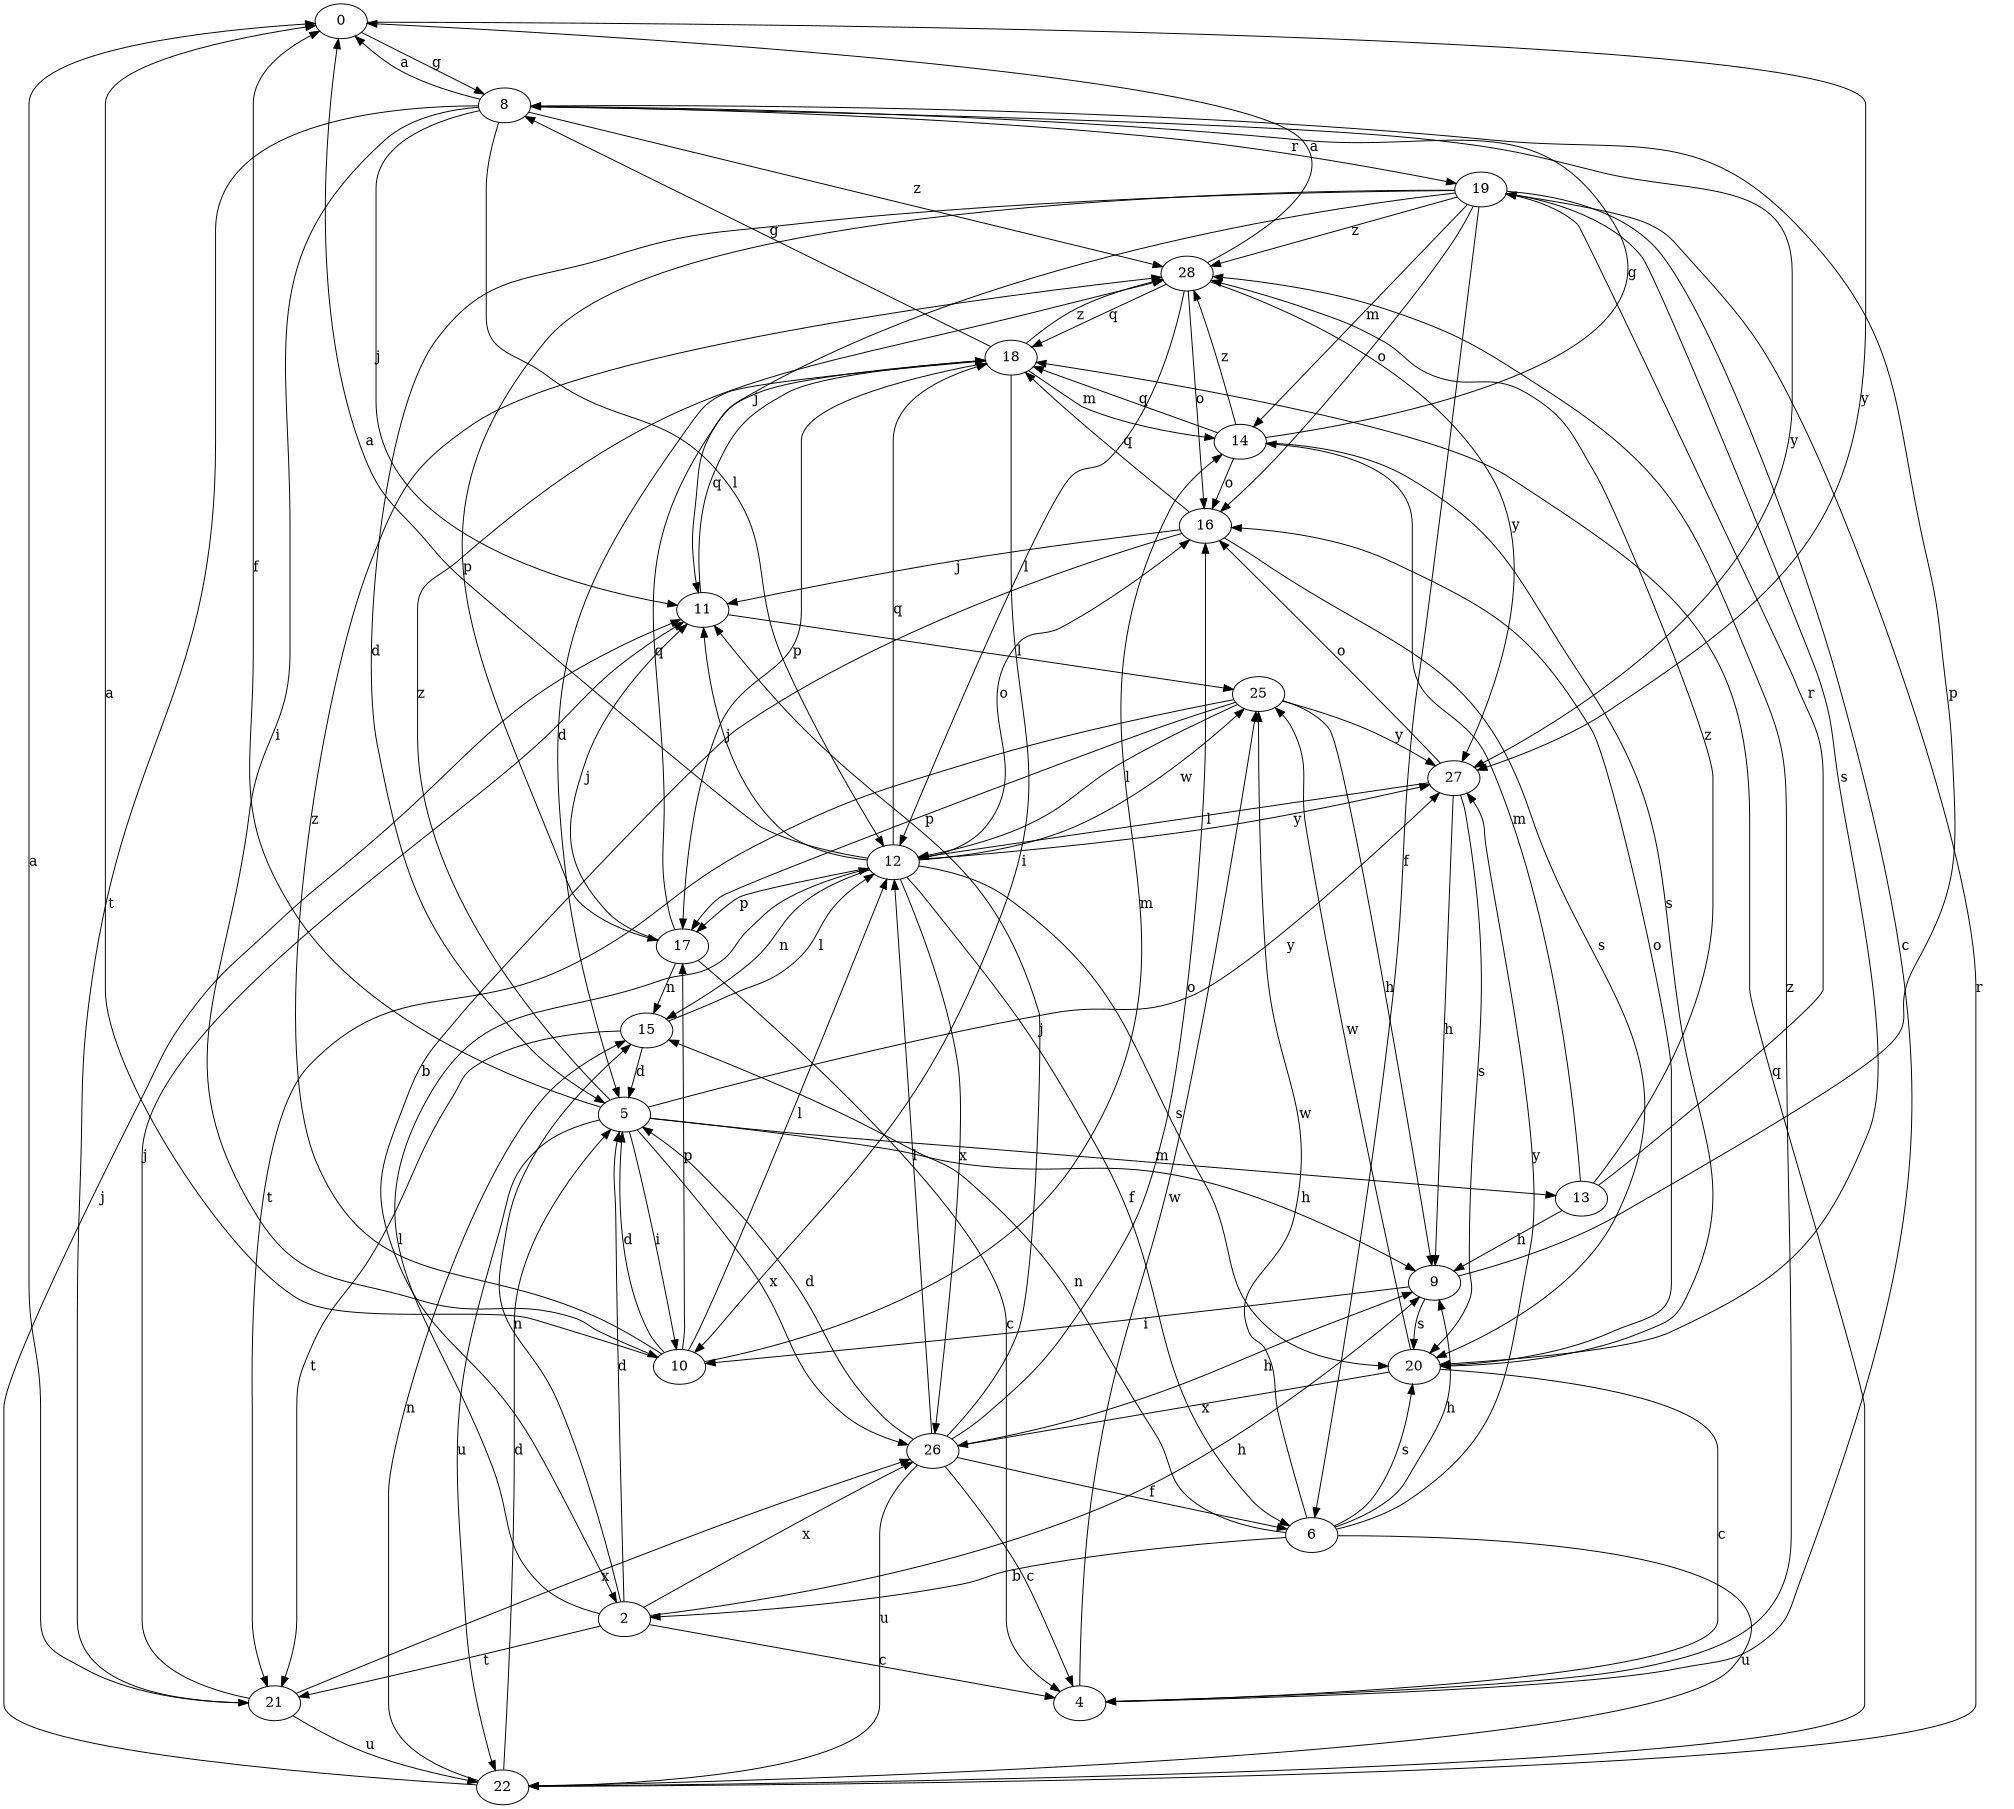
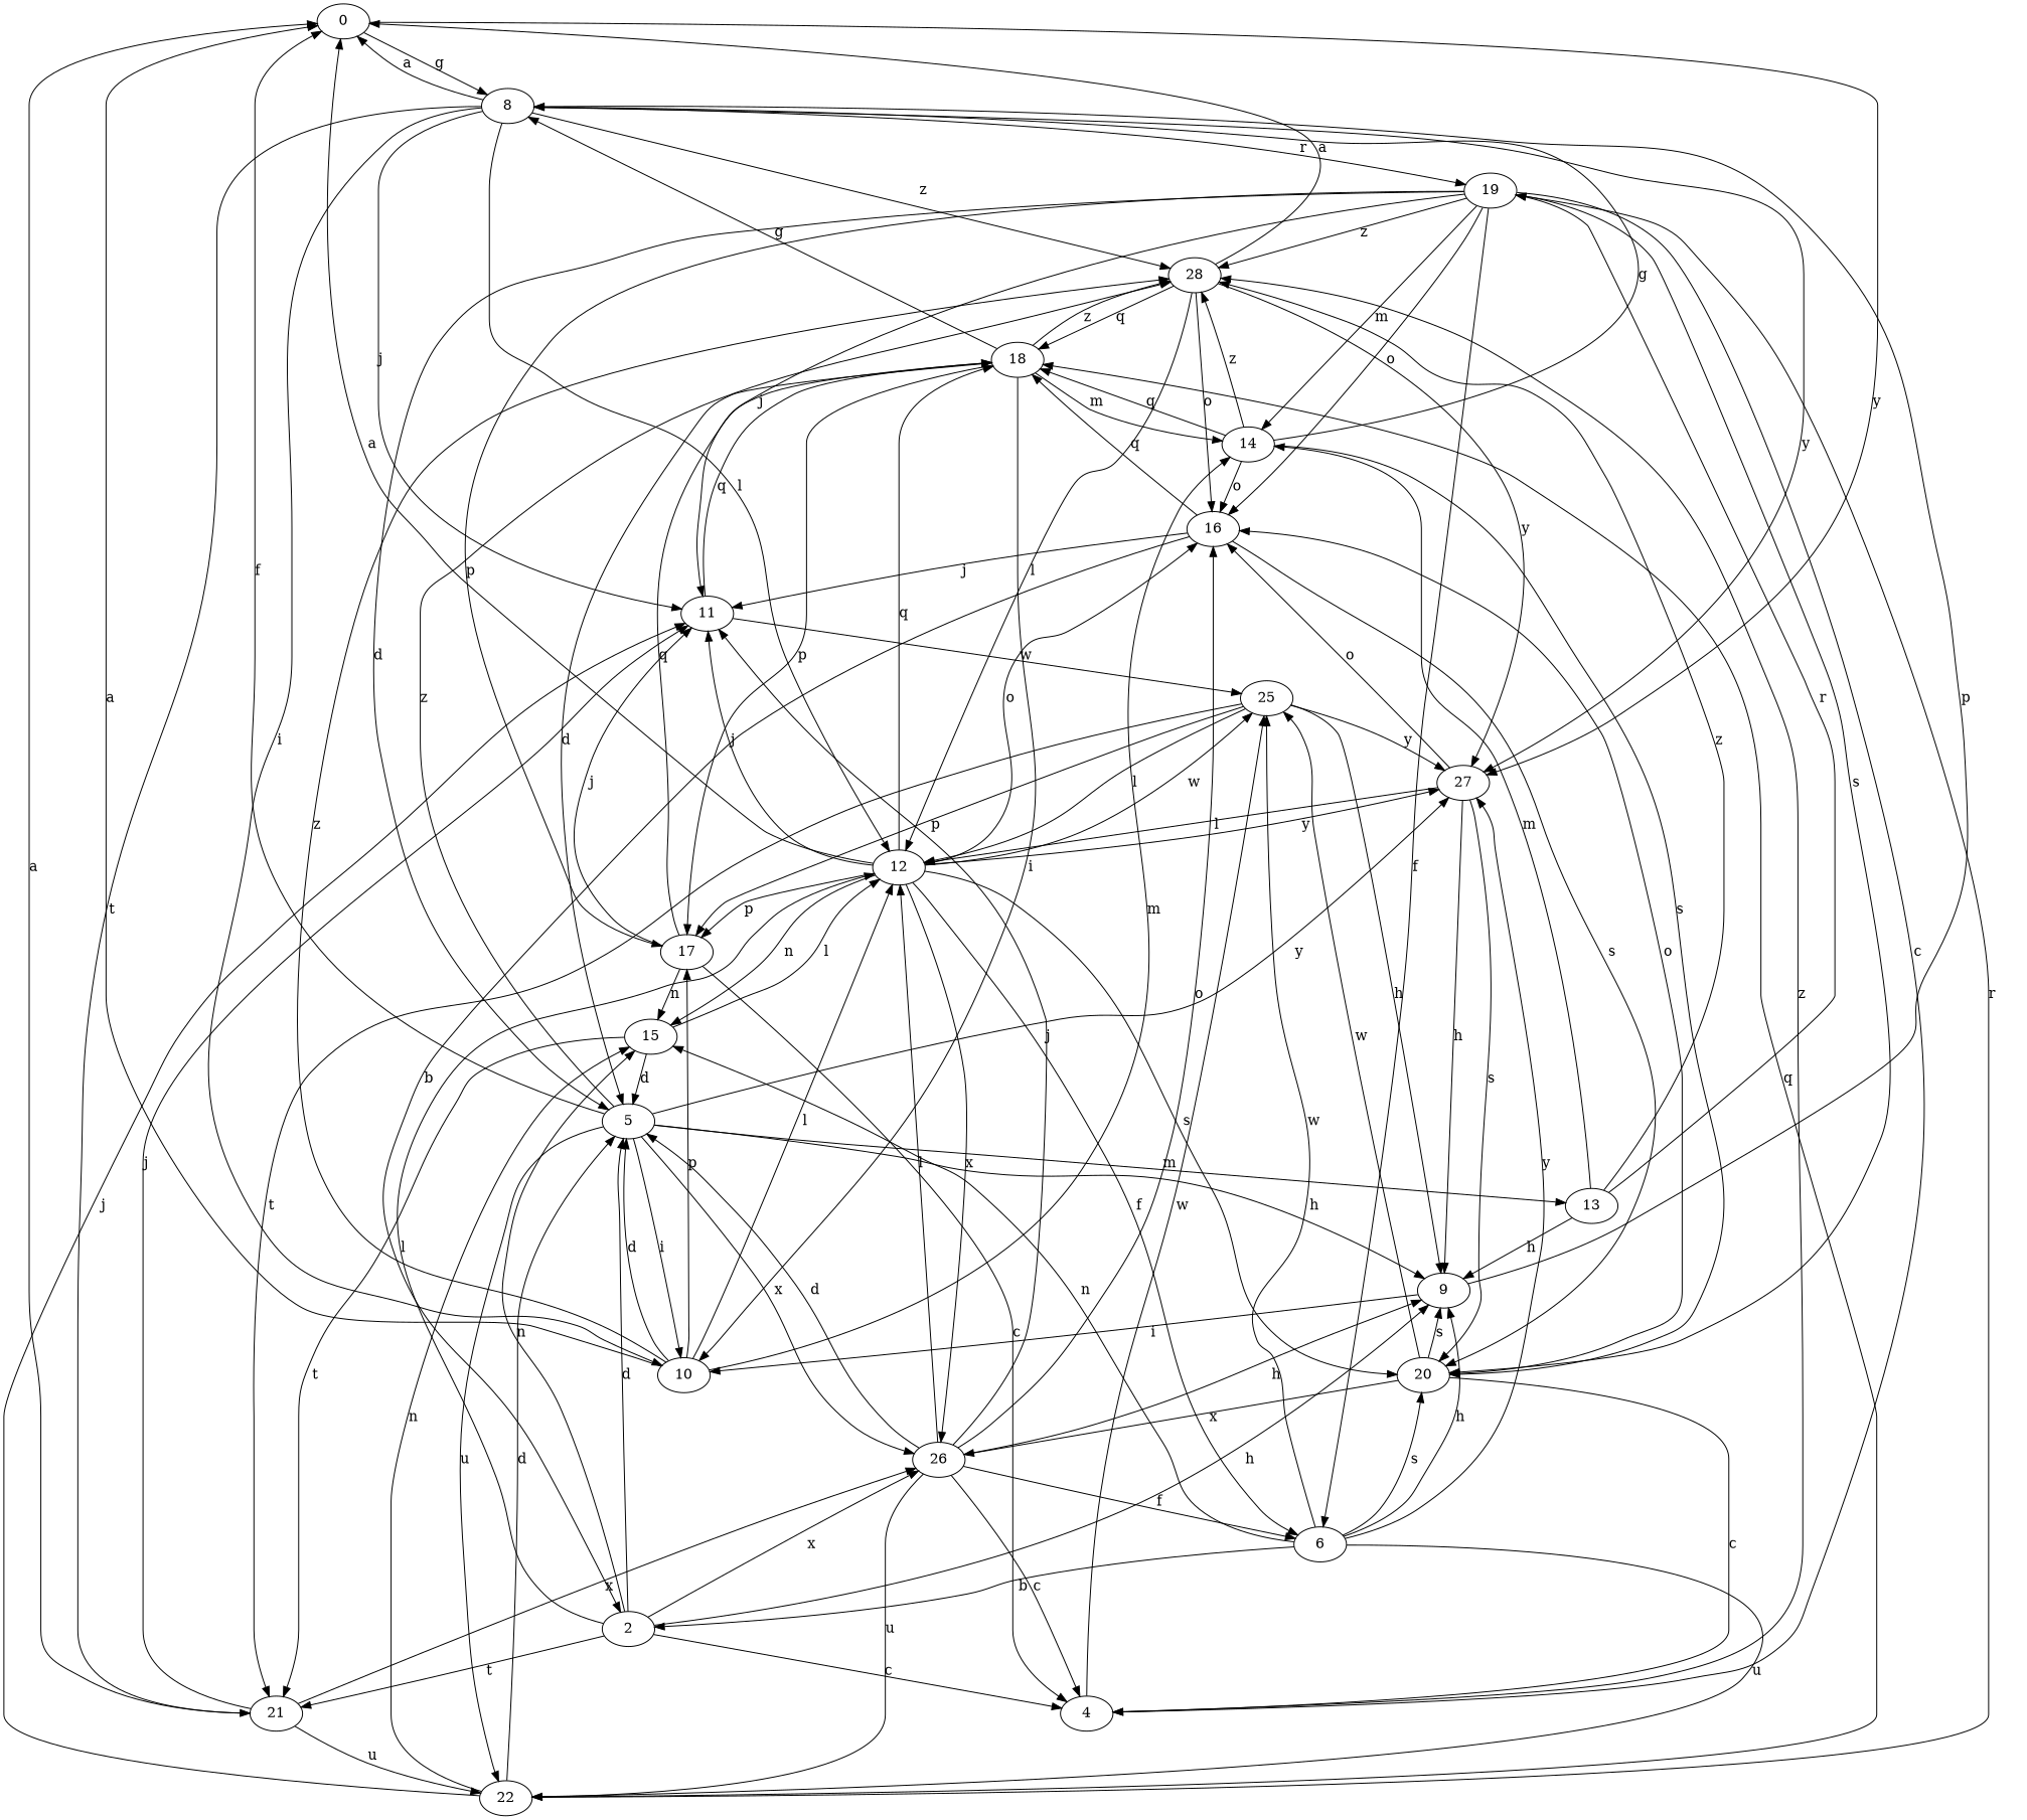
  strict digraph {
    0
    8
    27
    12
    21
    28
    10
    11
    19
    9
    20
    16
    2
    4
    5
    15
    26
    25
    13
    22
    6
    17
    18
    14
    0 -> 8 [label=g]
    0 -> 27 [label=y]
    8 -> 0 [label=a]
    8 -> 27 [label=y]
    8 -> 12 [label=l]
    8 -> 21 [label=t]
    8 -> 28 [label=z]
    8 -> 10 [label=i]
    8 -> 11 [label=j]
    8 -> 19 [label=r]
    27 -> 12 [label=l]
    27 -> 9 [label=h]
    27 -> 20 [label=s]
    27 -> 16 [label=o]
    12 -> 0 [label=a]
    12 -> 27 [label=y]
    12 -> 11 [label=j]
    12 -> 20 [label=s]
    12 -> 16 [label=o]
    12 -> 15 [label=n]
    12 -> 26 [label=x]
    12 -> 25 [label=w]
    12 -> 6 [label=f]
    12 -> 17 [label=p]
    12 -> 18 [label=q]
    21 -> 0 [label=a]
    21 -> 11 [label=j]
    21 -> 26 [label=x]
    21 -> 22 [label=u]
    28 -> 0 [label=a]
    28 -> 27 [label=y]
    28 -> 12 [label=l]
    28 -> 16 [label=o]
    28 -> 18 [label=q]
    10 -> 0 [label=a]
    10 -> 12 [label=l]
    10 -> 28 [label=z]
    10 -> 5 [label=d]
    10 -> 17 [label=p]
    10 -> 14 [label=m]
-   11 -> 25 [label=l]
+   11 -> 25 [label=w]
    11 -> 18 [label=q]
    19 -> 28 [label=z]
    19 -> 11 [label=j]
    19 -> 20 [label=s]
    19 -> 16 [label=o]
    19 -> 4 [label=c]
    19 -> 5 [label=d]
    19 -> 6 [label=f]
    19 -> 17 [label=p]
    19 -> 14 [label=m]
    9 -> 8 [label=p]
    9 -> 10 [label=i]
-   9 -> 20 [label=s]
+   20 -> 9 [label=s]
    20 -> 16 [label=o]
    20 -> 4 [label=c]
    20 -> 26 [label=x]
    20 -> 25 [label=w]
    16 -> 11 [label=j]
    16 -> 20 [label=s]
    16 -> 2 [label=b]
    16 -> 18 [label=q]
    2 -> 12 [label=l]
    2 -> 21 [label=t]
    2 -> 9 [label=h]
    2 -> 4 [label=c]
    2 -> 5 [label=d]
    2 -> 15 [label=n]
    2 -> 26 [label=x]
    4 -> 28 [label=z]
    4 -> 25 [label=w]
    5 -> 0 [label=f]
    5 -> 27 [label=y]
    5 -> 28 [label=z]
    5 -> 10 [label=i]
    5 -> 9 [label=h]
    5 -> 26 [label=x]
    5 -> 13 [label=m]
    5 -> 22 [label=u]
    15 -> 12 [label=l]
    15 -> 21 [label=t]
    15 -> 5 [label=d]
    26 -> 12 [label=l]
    26 -> 11 [label=j]
    26 -> 9 [label=h]
    26 -> 16 [label=o]
    26 -> 4 [label=c]
    26 -> 5 [label=d]
    26 -> 22 [label=u]
    26 -> 6 [label=f]
    25 -> 27 [label=y]
    25 -> 12 [label=l]
    25 -> 21 [label=t]
    25 -> 9 [label=h]
    25 -> 17 [label=p]
    13 -> 28 [label=z]
    13 -> 19 [label=r]
    13 -> 9 [label=h]
    13 -> 14 [label=m]
    22 -> 11 [label=j]
    22 -> 19 [label=r]
    22 -> 5 [label=d]
    22 -> 15 [label=n]
    22 -> 18 [label=q]
    6 -> 27 [label=y]
    6 -> 9 [label=h]
    6 -> 20 [label=s]
    6 -> 2 [label=b]
    6 -> 15 [label=n]
    6 -> 25 [label=w]
    6 -> 22 [label=u]
    17 -> 11 [label=j]
    17 -> 4 [label=c]
    17 -> 15 [label=n]
    17 -> 18 [label=q]
    18 -> 8 [label=g]
    18 -> 28 [label=z]
    18 -> 10 [label=i]
    18 -> 5 [label=d]
    18 -> 17 [label=p]
    18 -> 14 [label=m]
    14 -> 8 [label=g]
    14 -> 28 [label=z]
    14 -> 20 [label=s]
    14 -> 16 [label=o]
    14 -> 18 [label=q]
  }
